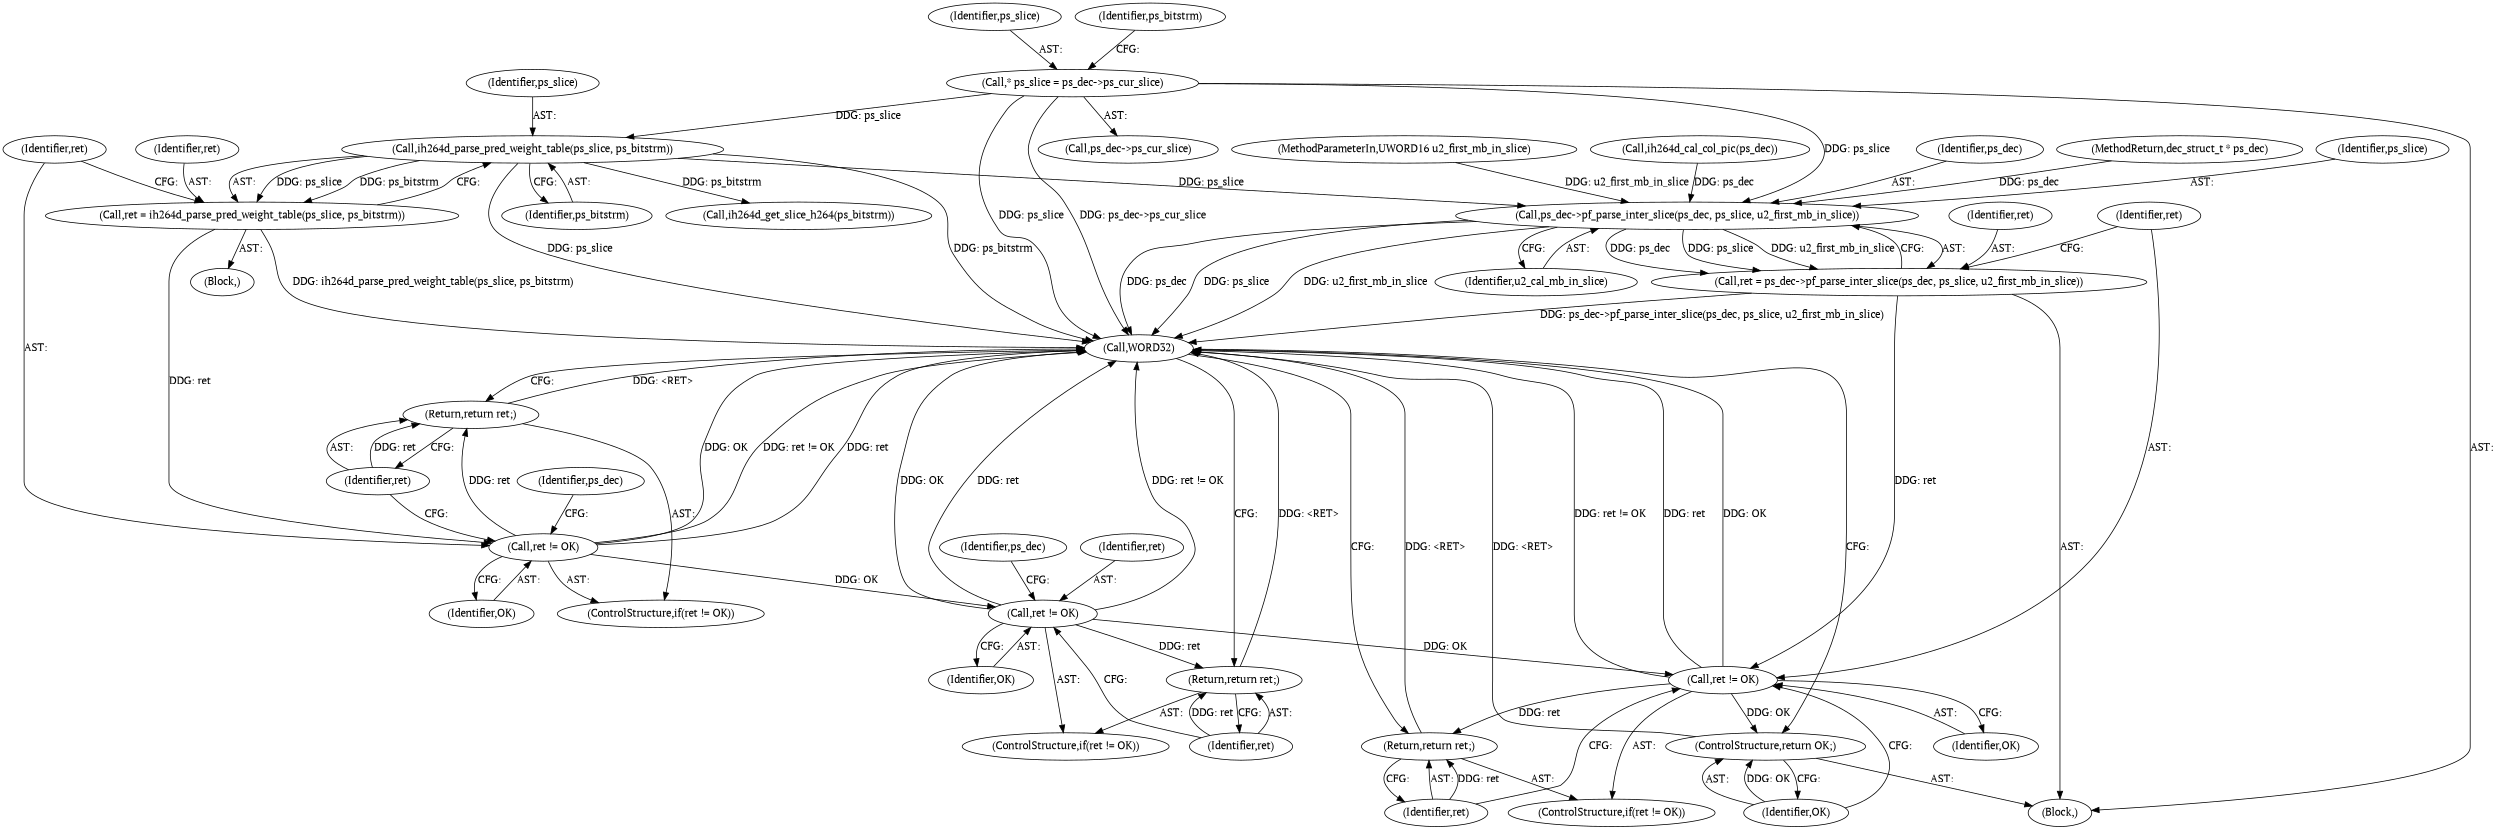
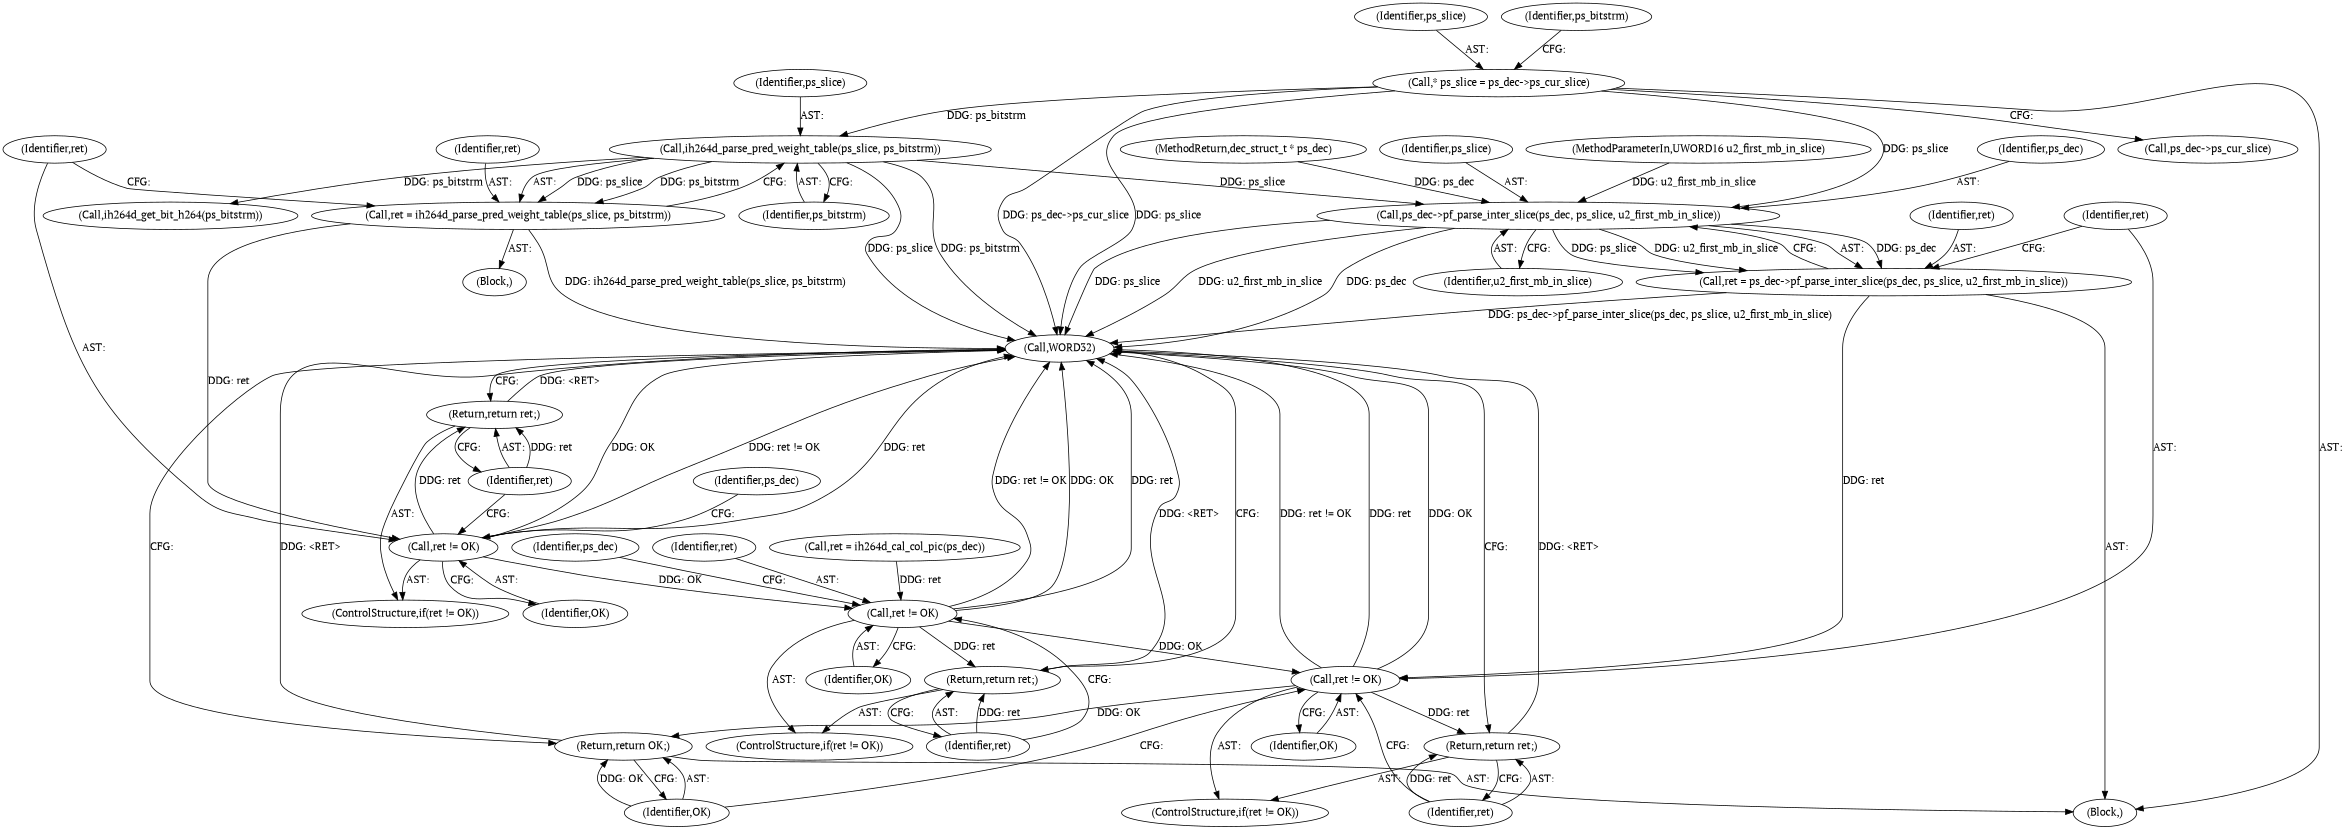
  digraph {
    fontname="PT Serif"
    node [fontname="PT Serif"]
    edge [fontname="PT Serif"]
    n1 [label="(Call,* ps_slice = ps_dec->ps_cur_slice)"]
    n2 [label="(Call,ih264d_parse_pred_weight_table(ps_slice, ps_bitstrm))"]
    n3 [label="(Call,ps_dec->pf_parse_inter_slice(ps_dec, ps_slice, u2_first_mb_in_slice))"]
    n4 [label="(Call,ps_dec->ps_cur_slice)"]
    n5 [label="(Call,WORD32)"]
    n6 [label="(Block,)"]
    n7 [label="(Call,ret = ih264d_parse_pred_weight_table(ps_slice, ps_bitstrm))"]
    n8 [label="(Identifier,ps_bitstrm)"]
-   n9 [label="(Call,ih264d_get_slice_h264(ps_bitstrm))"]
+   n9 [label="(Call,ih264d_get_bit_h264(ps_bitstrm))"]
    n10 [label="(Call,ret = ps_dec->pf_parse_inter_slice(ps_dec, ps_slice, u2_first_mb_in_slice))"]
-   n11 [label="(Identifier,u2_cal_mb_in_slice)"]
+   n11 [label="(Identifier,u2_first_mb_in_slice)"]
    n12 [label="(Return,return ret;)"]
    n13 [label="(Return,return ret;)"]
    n14 [label="(Return,return ret;)"]
-   n15 [label="(ControlStructure,return OK;)"]
+   n15 [label="(Return,return OK;)"]
    n16 [label="(Call,ret != OK)"]
    n17 [label="(Block,)"]
    n18 [label="(Call,ret != OK)"]
    n19 [label="(ControlStructure,if(ret != OK))"]
    n20 [label="(Identifier,OK)"]
    n21 [label="(Identifier,ret)"]
    n22 [label="(Call,ret != OK)"]
    n23 [label="(Identifier,OK)"]
    n24 [label="(ControlStructure,if(ret != OK))"]
    n25 [label="(Identifier,ret)"]
    n26 [label="(ControlStructure,if(ret != OK))"]
    n27 [label="(Identifier,OK)"]
    n28 [label="(Identifier,ret)"]
    n29 [label="(Identifier,OK)"]
    n30 [label="(Identifier,ps_dec)"]
    n31 [label="(Identifier,ret)"]
    n32 [label="(Identifier,ps_slice)"]
    n33 [label="(MethodParameterIn,UWORD16 u2_first_mb_in_slice)"]
-   n34 [label="(Call,ih264d_cal_col_pic(ps_dec))"]
    n35 [label="(Identifier,ps_dec)"]
    n36 [label="(Identifier,ps_slice)"]
    n37 [label="(Identifier,ret)"]
    n38 [label="(Identifier,ps_dec)"]
    n39 [label="(Identifier,ret)"]
    n40 [label="(MethodReturn,dec_struct_t * ps_dec)"]
    n41 [label="(Identifier,ps_slice)"]
+   n42 [label="(Call,ret = ih264d_cal_col_pic(ps_dec))"]
    n43 [label="(Identifier,ret)"]
    n44 [label="(Identifier,ret)"]
    n45 [label="(Identifier,ps_bitstrm)"]
-   n1 -> n2 [label="DDG: ps_slice"]
+   n1 -> n2 [label="DDG: ps_bitstrm"]
    n1 -> n3 [label="DDG: ps_slice"]
-   n1 -> n4 [label="AST: "]
+   n1 -> n4 [label="CFG: "]
    n1 -> n5 [label="DDG: ps_slice"]
    n1 -> n5 [label="DDG: ps_dec->ps_cur_slice"]
    n1 -> n6 [label="AST: "]
    n2 -> n3 [label="DDG: ps_slice"]
    n2 -> n5 [label="DDG: ps_bitstrm"]
    n2 -> n5 [label="DDG: ps_slice"]
    n2 -> n7 [label="AST: "]
    n2 -> n7 [label="DDG: ps_slice"]
    n2 -> n7 [label="DDG: ps_bitstrm"]
    n2 -> n8 [label="CFG: "]
    n2 -> n9 [label="DDG: ps_bitstrm"]
    n3 -> n5 [label="DDG: u2_first_mb_in_slice"]
    n3 -> n5 [label="DDG: ps_dec"]
    n3 -> n5 [label="DDG: ps_slice"]
    n3 -> n10 [label="AST: "]
    n3 -> n10 [label="DDG: ps_dec"]
    n3 -> n10 [label="DDG: ps_slice"]
    n3 -> n10 [label="DDG: u2_first_mb_in_slice"]
    n3 -> n11 [label="CFG: "]
    n5 -> n12 [label="CFG: "]
    n5 -> n13 [label="CFG: "]
    n5 -> n14 [label="CFG: "]
    n5 -> n15 [label="CFG: "]
    n7 -> n2 [label="CFG: "]
    n7 -> n5 [label="DDG: ih264d_parse_pred_weight_table(ps_slice, ps_bitstrm)"]
    n7 -> n16 [label="DDG: ret"]
    n7 -> n17 [label="AST: "]
    n8 -> n2 [label="AST: "]
    n10 -> n3 [label="CFG: "]
    n10 -> n5 [label="DDG: ps_dec->pf_parse_inter_slice(ps_dec, ps_slice, u2_first_mb_in_slice)"]
    n10 -> n6 [label="AST: "]
    n10 -> n22 [label="DDG: ret"]
    n11 -> n3 [label="AST: "]
    n12 -> n5 [label="DDG: <RET>"]
    n12 -> n19 [label="AST: "]
    n12 -> n21 [label="CFG: "]
    n13 -> n5 [label="DDG: <RET>"]
    n13 -> n24 [label="AST: "]
    n13 -> n25 [label="CFG: "]
    n14 -> n5 [label="DDG: <RET>"]
    n14 -> n26 [label="AST: "]
    n14 -> n28 [label="CFG: "]
    n15 -> n5 [label="DDG: <RET>"]
    n15 -> n6 [label="AST: "]
    n15 -> n29 [label="CFG: "]
    n16 -> n5 [label="DDG: ret"]
    n16 -> n5 [label="DDG: OK"]
    n16 -> n5 [label="DDG: ret != OK"]
    n16 -> n12 [label="DDG: ret"]
    n16 -> n18 [label="DDG: OK"]
    n16 -> n19 [label="AST: "]
    n16 -> n20 [label="CFG: "]
    n18 -> n5 [label="DDG: OK"]
    n18 -> n5 [label="DDG: ret"]
    n18 -> n5 [label="DDG: ret != OK"]
    n18 -> n13 [label="DDG: ret"]
    n18 -> n22 [label="DDG: OK"]
    n18 -> n23 [label="CFG: "]
    n18 -> n24 [label="AST: "]
    n20 -> n16 [label="AST: "]
    n21 -> n12 [label="AST: "]
    n21 -> n12 [label="DDG: ret"]
    n21 -> n16 [label="CFG: "]
    n22 -> n5 [label="DDG: ret"]
    n22 -> n5 [label="DDG: OK"]
    n22 -> n5 [label="DDG: ret != OK"]
    n22 -> n14 [label="DDG: ret"]
    n22 -> n15 [label="DDG: OK"]
    n22 -> n26 [label="AST: "]
    n22 -> n27 [label="CFG: "]
    n23 -> n18 [label="AST: "]
    n25 -> n13 [label="AST: "]
    n25 -> n13 [label="DDG: ret"]
    n25 -> n18 [label="CFG: "]
    n27 -> n22 [label="AST: "]
    n28 -> n14 [label="AST: "]
    n28 -> n14 [label="DDG: ret"]
    n28 -> n22 [label="CFG: "]
    n29 -> n15 [label="AST: "]
    n29 -> n15 [label="DDG: OK"]
    n29 -> n22 [label="CFG: "]
    n30 -> n18 [label="CFG: "]
    n31 -> n7 [label="AST: "]
    n32 -> n3 [label="AST: "]
    n33 -> n3 [label="DDG: u2_first_mb_in_slice"]
-   n34 -> n3 [label="DDG: ps_dec"]
    n35 -> n3 [label="AST: "]
    n36 -> n2 [label="AST: "]
    n37 -> n18 [label="AST: "]
    n38 -> n16 [label="CFG: "]
    n39 -> n7 [label="CFG: "]
    n39 -> n16 [label="AST: "]
    n40 -> n3 [label="DDG: ps_dec"]
    n41 -> n1 [label="AST: "]
+   n42 -> n18 [label="DDG: ret"]
    n43 -> n10 [label="CFG: "]
    n43 -> n22 [label="AST: "]
    n44 -> n10 [label="AST: "]
    n45 -> n1 [label="CFG: "]
  }
